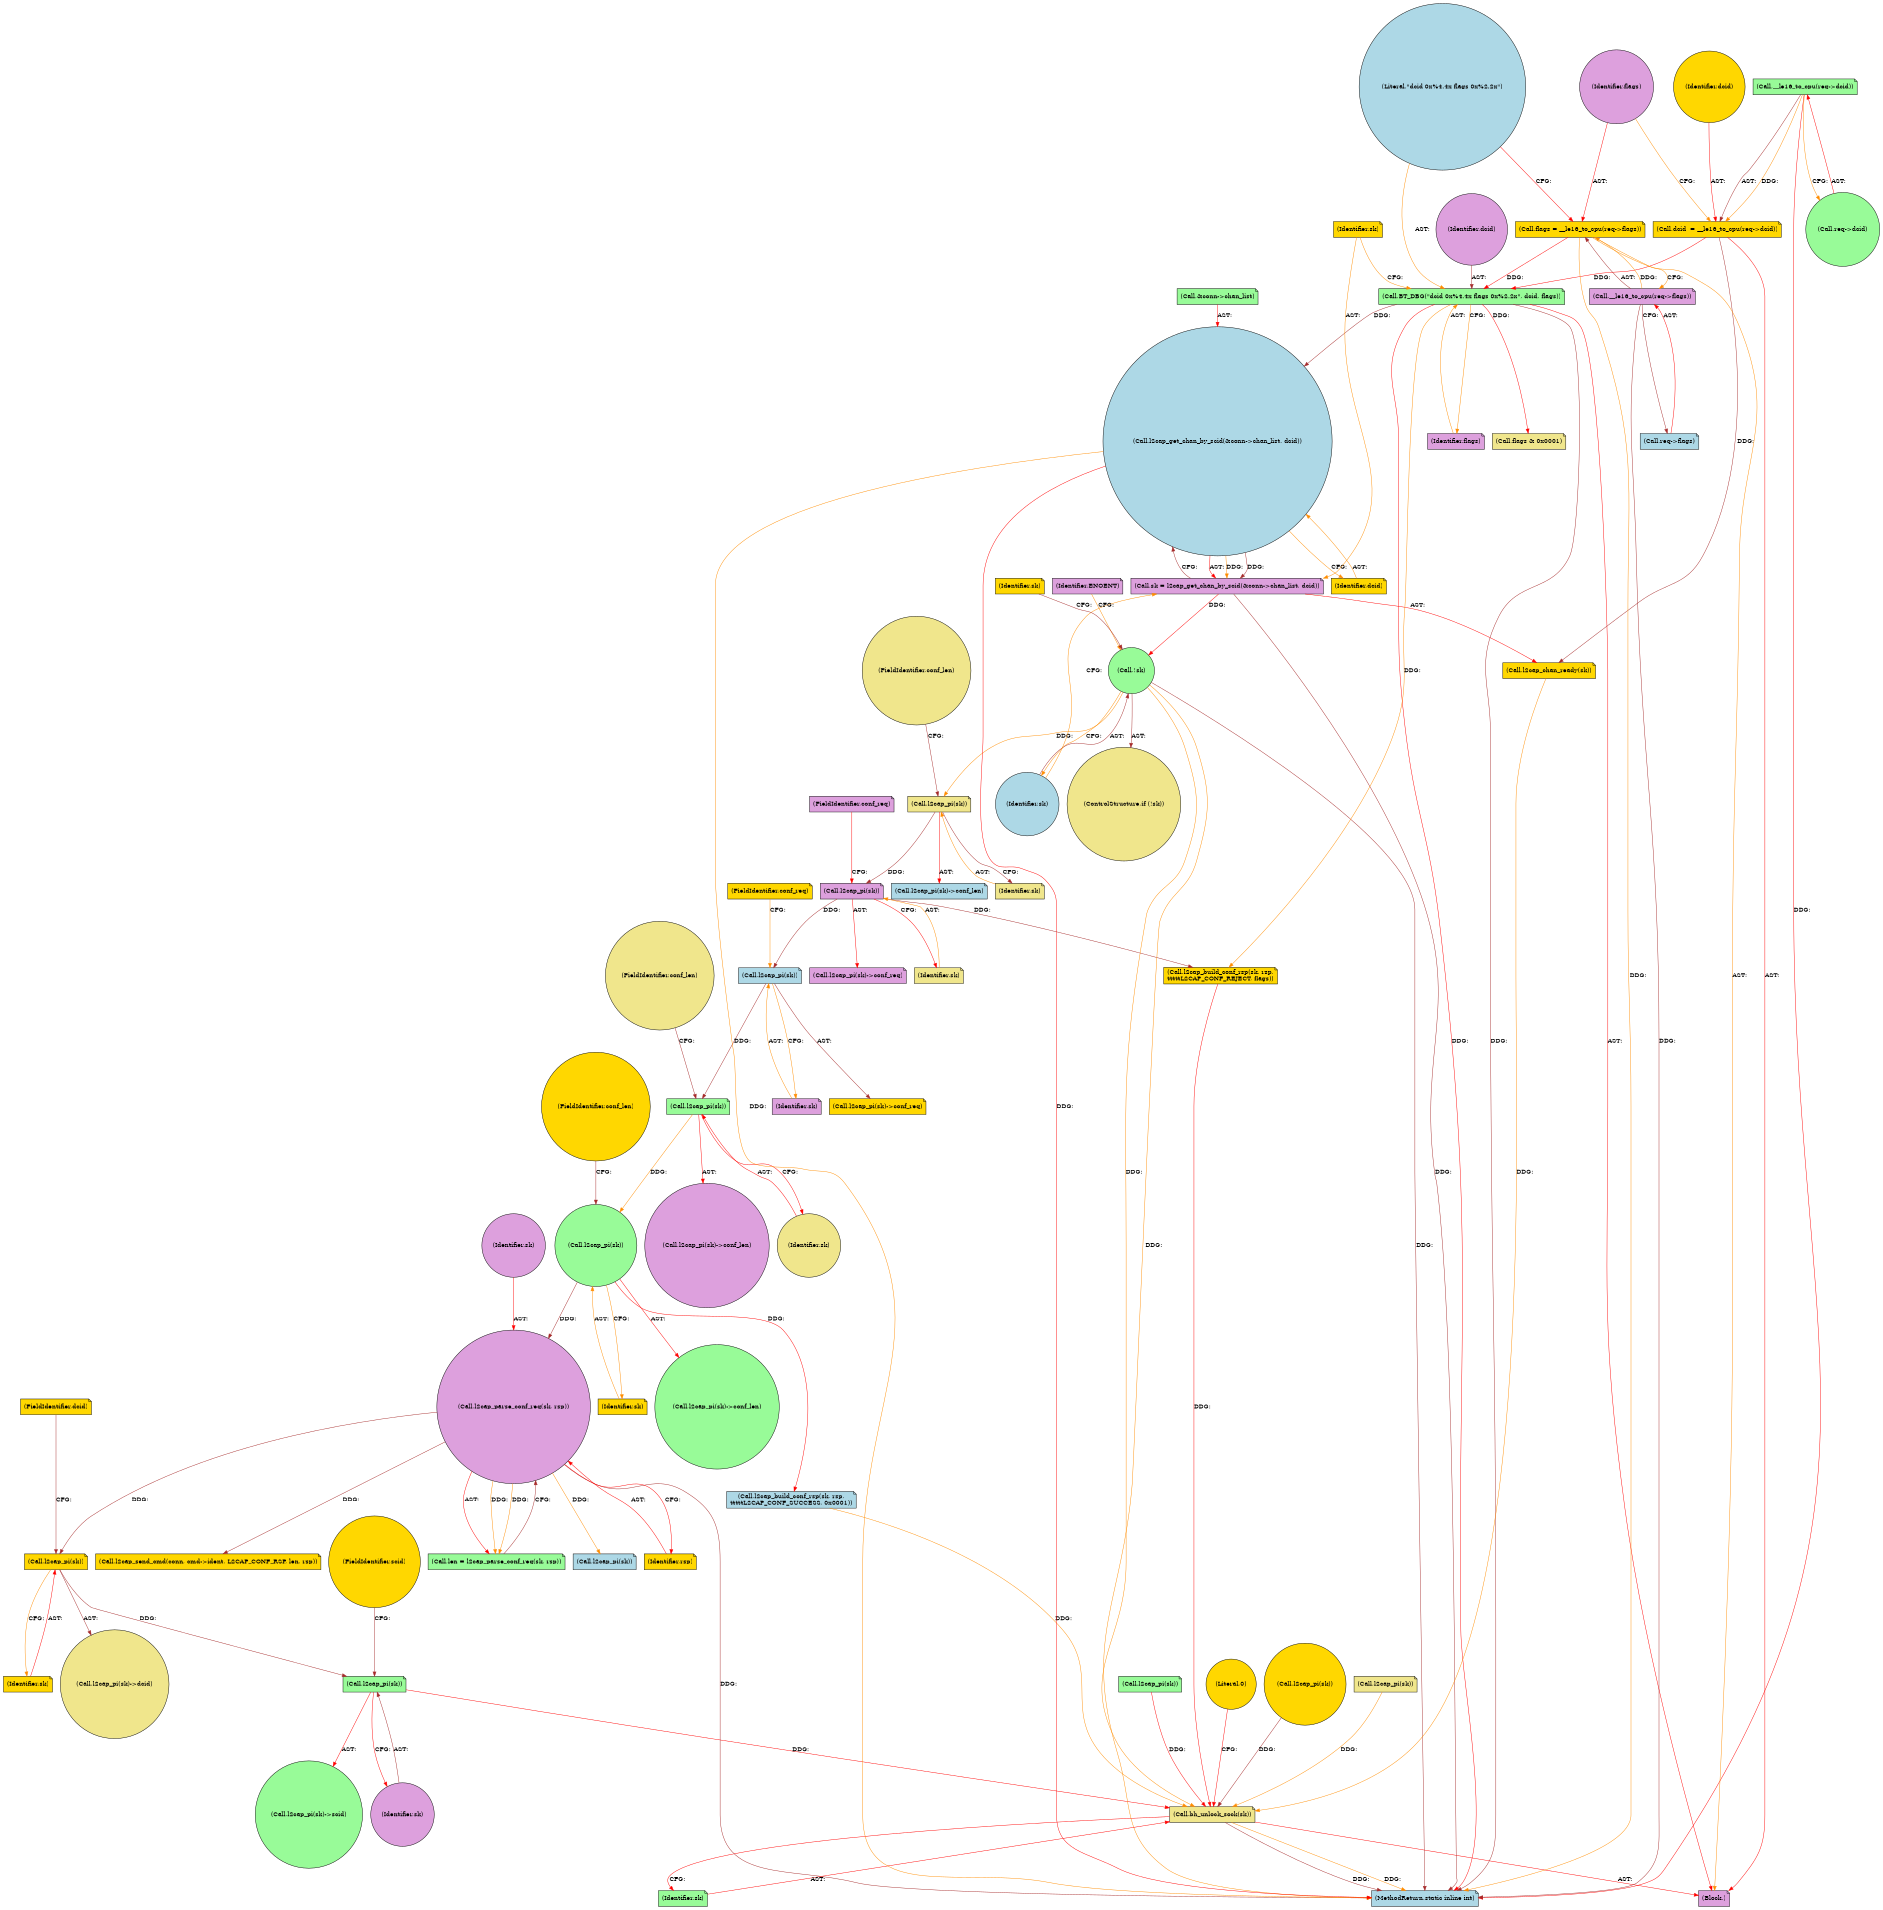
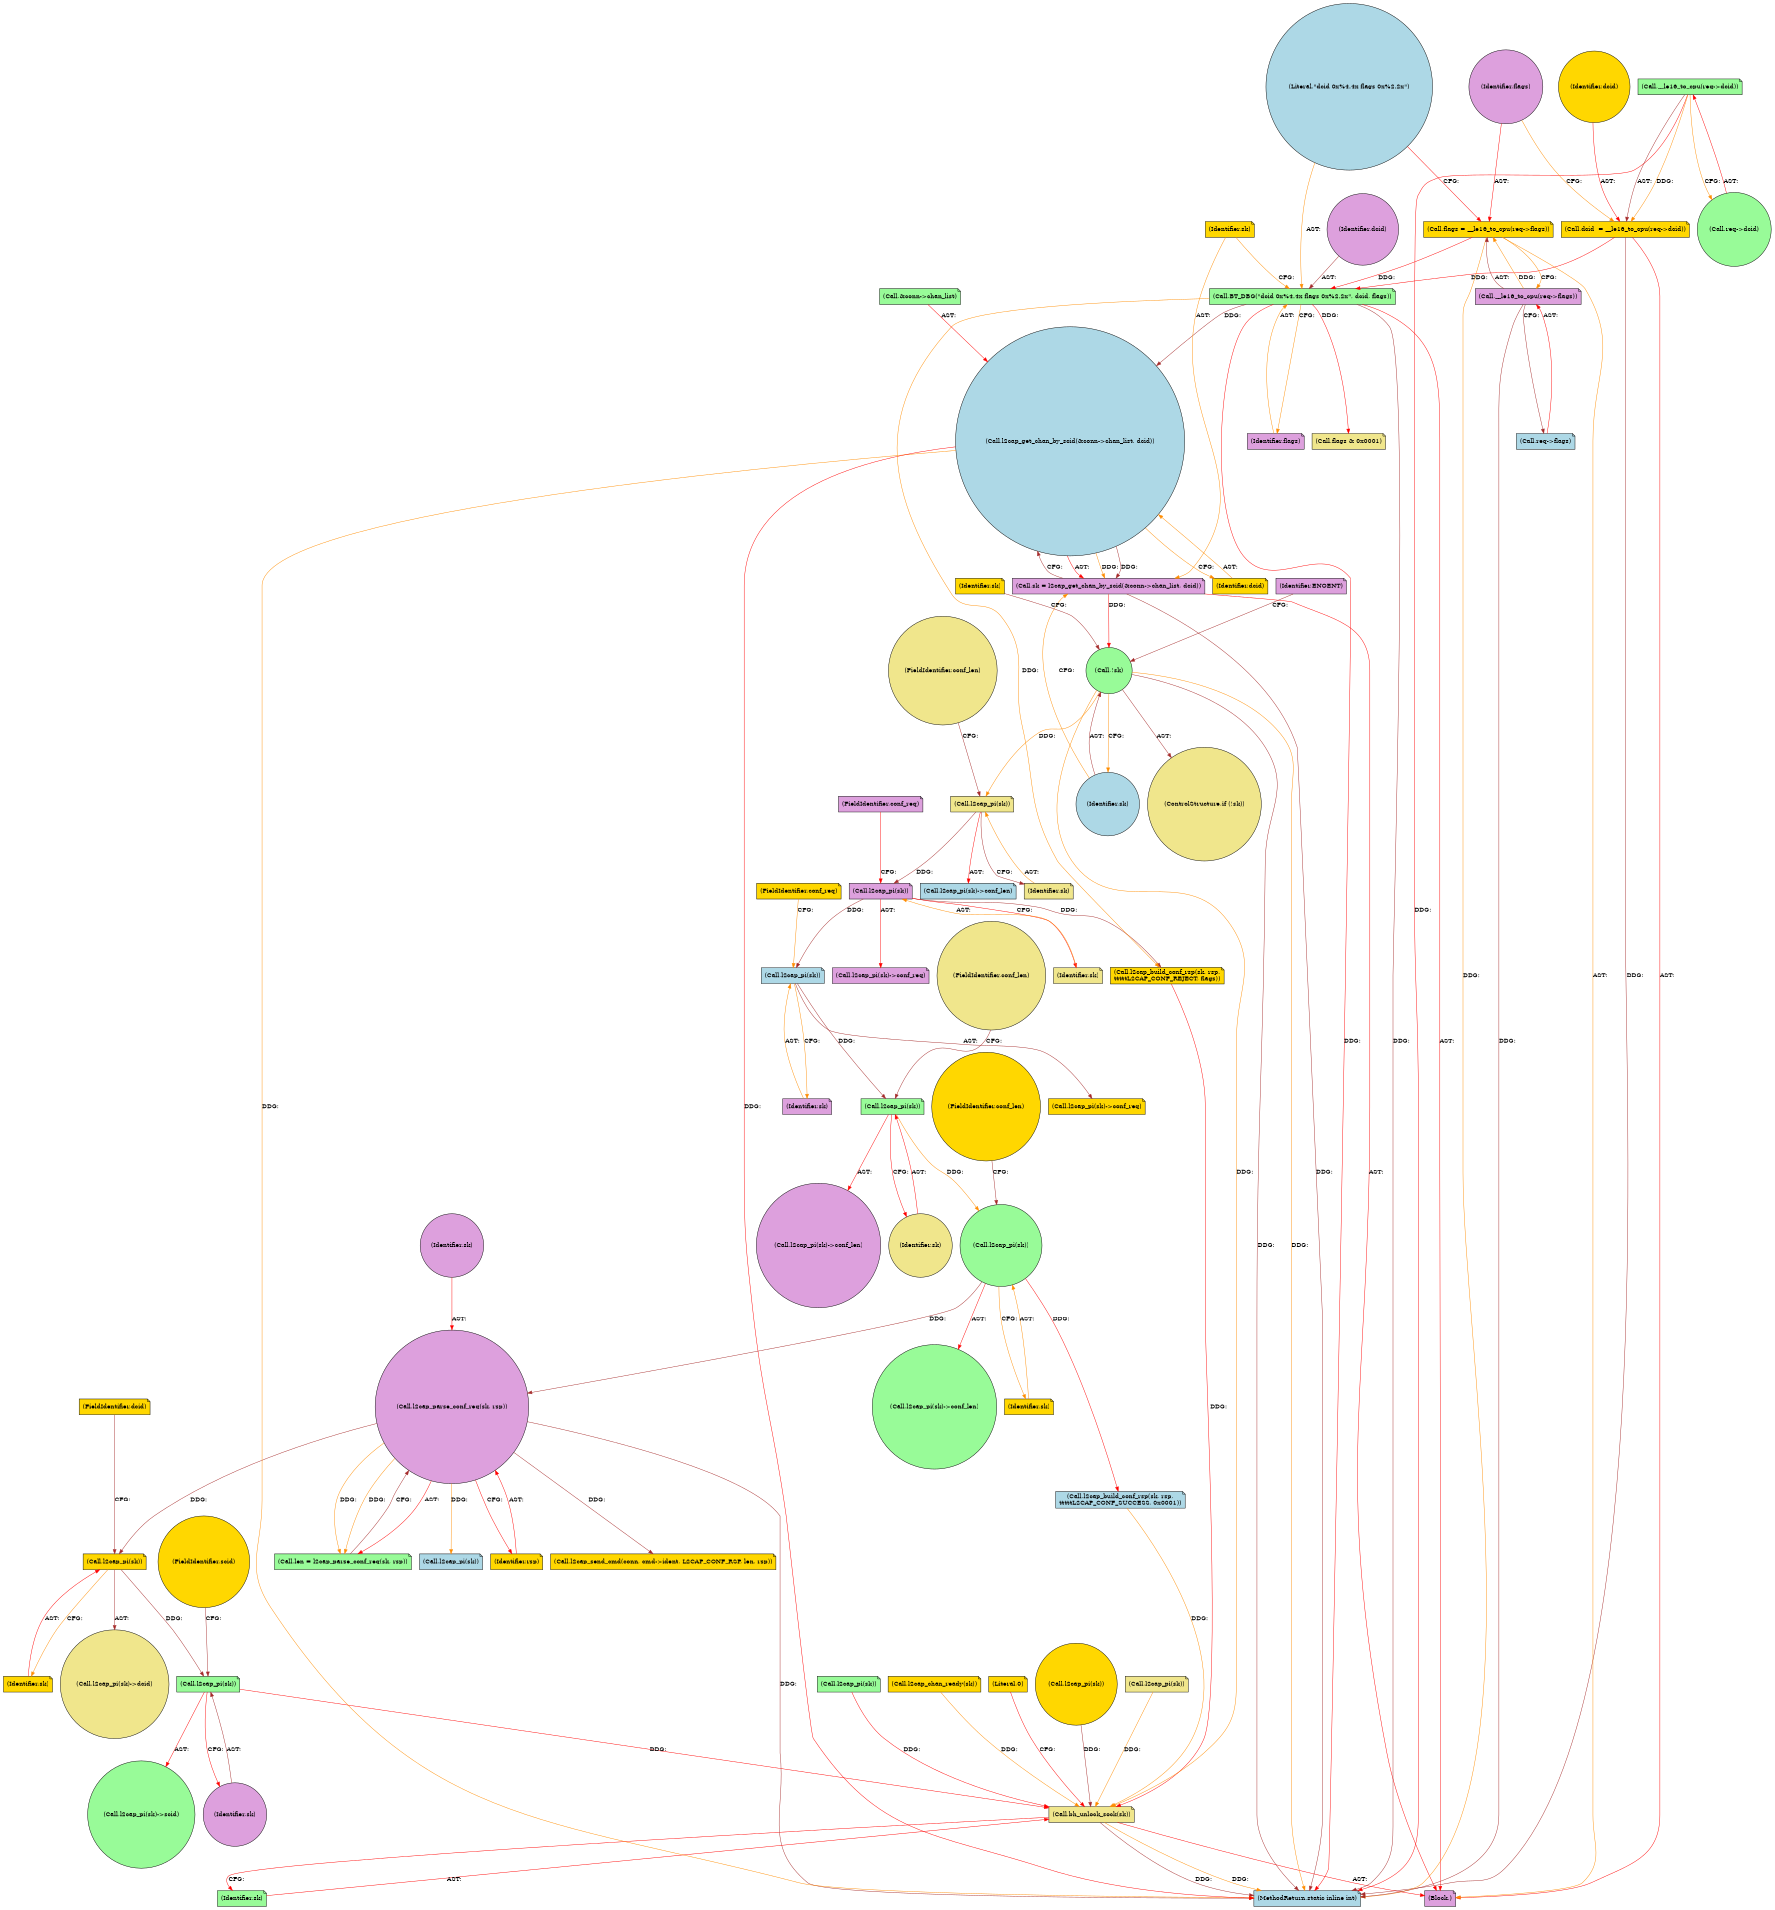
  digraph {
    node [fillcolor=gold shape=note style=filled]
    edge [color=red]
    n1 [label="(Call,l2cap_pi(sk))"]
    n2 [fillcolor=palegreen label="(Call,l2cap_pi(sk))"]
    n3 [label="(Identifier,sk)"]
    n4 [fillcolor=khaki label="(Call,l2cap_pi(sk)->dcid)" shape=circle]
    n5 [fillcolor=khaki label="(Call,bh_unlock_sock(sk))"]
    n6 [fillcolor=palegreen label="(Call,l2cap_pi(sk)->scid)" shape=circle]
    n7 [fillcolor=plum label="(Identifier,sk)" shape=circle]
    n8 [fillcolor=plum label="(Call,l2cap_parse_conf_req(sk, rsp))" shape=circle]
    n9 [fillcolor=lightblue label="(MethodReturn,static inline int)"]
    n10 [label="(Identifier,rsp)"]
    n11 [label="(Call,l2cap_send_cmd(conn, cmd->ident, L2CAP_CONF_RSP, len, rsp))"]
    n12 [fillcolor=palegreen label="(Call,len = l2cap_parse_conf_req(sk, rsp))"]
    n13 [fillcolor=lightblue label="(Call,l2cap_pi(sk))"]
    n14 [fillcolor=palegreen label="(Call,l2cap_pi(sk))" shape=circle]
    n15 [fillcolor=palegreen label="(Call,l2cap_pi(sk)->conf_len)" shape=circle]
    n16 [fillcolor=lightblue label="(Call,l2cap_build_conf_rsp(sk, rsp,\n\t\t\t\t\tL2CAP_CONF_SUCCESS, 0x0001))"]
    n17 [label="(Identifier,sk)"]
    n18 [fillcolor=palegreen label="(Call,l2cap_pi(sk))"]
    n19 [fillcolor=plum label="(Call,l2cap_pi(sk)->conf_len)" shape=circle]
    n20 [fillcolor=khaki label="(Identifier,sk)" shape=circle]
    n21 [fillcolor=lightblue label="(Call,l2cap_pi(sk))"]
    n22 [fillcolor=plum label="(Identifier,sk)"]
    n23 [label="(Call,l2cap_pi(sk)->conf_req)"]
    n24 [fillcolor=plum label="(Call,l2cap_pi(sk))"]
    n25 [label="(Call,l2cap_build_conf_rsp(sk, rsp,\n\t\t\t\t\tL2CAP_CONF_REJECT, flags))"]
    n26 [fillcolor=plum label="(Call,l2cap_pi(sk)->conf_req)"]
    n27 [fillcolor=khaki label="(Identifier,sk)"]
    n28 [fillcolor=khaki label="(Call,l2cap_pi(sk))"]
    n29 [fillcolor=lightblue label="(Call,l2cap_pi(sk)->conf_len)"]
    n30 [fillcolor=khaki label="(Identifier,sk)"]
    n31 [fillcolor=palegreen label="(Call,!sk)" shape=circle]
    n32 [fillcolor=lightblue label="(Identifier,sk)" shape=circle]
    n33 [fillcolor=khaki label="(ControlStructure,if (!sk))" shape=circle]
    n34 [fillcolor=plum label="(Block,)"]
    n35 [fillcolor=palegreen label="(Identifier,sk)"]
    n36 [fillcolor=plum label="(Call,sk = l2cap_get_chan_by_scid(&conn->chan_list, dcid))"]
    n37 [fillcolor=lightblue label="(Call,l2cap_get_chan_by_scid(&conn->chan_list, dcid))" shape=circle]
    n38 [label="(Identifier,dcid)"]
    n39 [fillcolor=palegreen label="(Call,BT_DBG(\"dcid 0x%4.4x flags 0x%2.2x\", dcid, flags))"]
    n40 [fillcolor=plum label="(Identifier,flags)"]
    n41 [fillcolor=khaki label="(Call,flags & 0x0001)"]
    n42 [label="(Call,dcid  = __le16_to_cpu(req->dcid))"]
    n43 [fillcolor=palegreen label="(Call,__le16_to_cpu(req->dcid))"]
    n44 [fillcolor=palegreen label="(Call,req->dcid)" shape=circle]
    n45 [label="(Call,flags = __le16_to_cpu(req->flags))"]
    n46 [fillcolor=plum label="(Call,__le16_to_cpu(req->flags))"]
    n47 [fillcolor=lightblue label="(Call,req->flags)"]
    n48 [fillcolor=plum label="(Identifier,ENOENT)"]
    n49 [fillcolor=plum label="(Identifier,dcid)" shape=circle]
    n50 [fillcolor=palegreen label="(Call,l2cap_pi(sk))"]
    n51 [fillcolor=plum label="(FieldIdentifier,conf_req)"]
    n52 [fillcolor=palegreen label="(Call,&conn->chan_list)"]
    n53 [label="(Call,l2cap_chan_ready(sk))"]
    n54 [fillcolor=lightblue label="(Literal,\"dcid 0x%4.4x flags 0x%2.2x\")" shape=circle]
    n55 [label="(Identifier,dcid)" shape=circle]
    n56 [fillcolor=plum label="(Identifier,flags)" shape=circle]
    n57 [label="(FieldIdentifier,conf_len)" shape=circle]
-   n58 [label="(Literal,0)" shape=circle]
+   n58 [label="(Literal,0)"]
    n59 [label="(Call,l2cap_pi(sk))" shape=circle]
    n60 [label="(FieldIdentifier,conf_req)"]
    n61 [fillcolor=khaki label="(FieldIdentifier,conf_len)" shape=circle]
    n62 [label="(FieldIdentifier,scid)" shape=circle]
    n63 [fillcolor=khaki label="(Call,l2cap_pi(sk))"]
    n64 [fillcolor=plum label="(Identifier,sk)" shape=circle]
    n65 [label="(FieldIdentifier,dcid)"]
    n66 [fillcolor=khaki label="(FieldIdentifier,conf_len)" shape=circle]
    n67 [label="(Identifier,sk)"]
    n68 [label="(Identifier,sk)"]
    n1 -> n2 [color=brown label="DDG: "]
    n1 -> n3 [color=darkorange label="CFG: "]
    n1 -> n4 [color=brown label="AST: "]
    n2 -> n5 [label="DDG: "]
    n2 -> n6 [label="AST: "]
    n2 -> n7 [label="CFG: "]
    n3 -> n1 [label="AST: "]
    n5 -> n9 [color=darkorange label="DDG: "]
    n5 -> n9 [color=brown label="DDG: "]
    n5 -> n34 [label="AST: "]
    n5 -> n35 [label="CFG: "]
    n7 -> n2 [color=brown label="AST: "]
    n8 -> n1 [color=brown label="DDG: "]
    n8 -> n9 [color=brown label="DDG: "]
    n8 -> n10 [label="CFG: "]
    n8 -> n11 [color=brown label="DDG: "]
    n8 -> n12 [label="AST: "]
    n8 -> n12 [color=darkorange label="DDG: "]
    n8 -> n12 [color=darkorange label="DDG: "]
    n8 -> n13 [color=darkorange label="DDG: "]
    n10 -> n8 [label="AST: "]
    n12 -> n8 [color=brown label="CFG: "]
    n14 -> n8 [color=brown label="DDG: "]
    n14 -> n15 [label="AST: "]
    n14 -> n16 [label="DDG: "]
    n14 -> n17 [color=darkorange label="CFG: "]
    n16 -> n5 [color=darkorange label="DDG: "]
    n17 -> n14 [color=darkorange label="AST: "]
    n18 -> n14 [color=darkorange label="DDG: "]
    n18 -> n19 [label="AST: "]
    n18 -> n20 [label="CFG: "]
    n20 -> n18 [label="AST: "]
    n21 -> n18 [color=brown label="DDG: "]
    n21 -> n22 [color=darkorange label="CFG: "]
    n21 -> n23 [color=brown label="AST: "]
    n22 -> n21 [color=darkorange label="AST: "]
    n24 -> n21 [color=brown label="DDG: "]
    n24 -> n25 [color=brown label="DDG: "]
    n24 -> n26 [label="AST: "]
    n24 -> n27 [label="CFG: "]
    n25 -> n5 [label="DDG: "]
    n27 -> n24 [color=darkorange label="AST: "]
    n28 -> n24 [color=brown label="DDG: "]
    n28 -> n29 [label="AST: "]
    n28 -> n30 [color=brown label="CFG: "]
    n30 -> n28 [color=darkorange label="AST: "]
    n31 -> n5 [color=darkorange label="DDG: "]
    n31 -> n9 [color=darkorange label="DDG: "]
    n31 -> n9 [color=brown label="DDG: "]
    n31 -> n28 [color=darkorange label="DDG: "]
    n31 -> n32 [color=darkorange label="CFG: "]
    n31 -> n33 [color=brown label="AST: "]
    n32 -> n31 [color=brown label="AST: "]
    n32 -> n36 [color=darkorange label="CFG: "]
    n35 -> n5 [label="AST: "]
    n36 -> n9 [color=brown label="DDG: "]
    n36 -> n31 [label="DDG: "]
-   n36 -> n53 [label="AST: "]
+   n36 -> n34 [label="AST: "]
    n36 -> n37 [color=brown label="CFG: "]
    n37 -> n9 [color=darkorange label="DDG: "]
    n37 -> n9 [label="DDG: "]
    n37 -> n36 [label="AST: "]
    n37 -> n36 [color=darkorange label="DDG: "]
    n37 -> n36 [color=brown label="DDG: "]
    n37 -> n38 [color=darkorange label="CFG: "]
    n38 -> n37 [color=darkorange label="AST: "]
    n39 -> n9 [label="DDG: "]
    n39 -> n9 [color=brown label="DDG: "]
    n39 -> n25 [color=darkorange label="DDG: "]
    n39 -> n34 [label="AST: "]
    n39 -> n37 [color=brown label="DDG: "]
    n39 -> n40 [color=darkorange label="CFG: "]
    n39 -> n41 [label="DDG: "]
    n40 -> n39 [color=darkorange label="AST: "]
-   n42 -> n53 [color=brown label="DDG: "]
+   n42 -> n9 [color=brown label="DDG: "]
    n42 -> n34 [label="AST: "]
    n42 -> n39 [label="DDG: "]
    n43 -> n9 [label="DDG: "]
    n43 -> n42 [color=brown label="AST: "]
    n43 -> n42 [color=darkorange label="DDG: "]
    n43 -> n44 [color=darkorange label="CFG: "]
    n44 -> n43 [label="AST: "]
    n45 -> n9 [color=darkorange label="DDG: "]
    n45 -> n34 [color=darkorange label="AST: "]
    n45 -> n39 [label="DDG: "]
    n45 -> n46 [color=darkorange label="CFG: "]
    n46 -> n9 [color=brown label="DDG: "]
    n46 -> n45 [color=brown label="AST: "]
    n46 -> n45 [color=darkorange label="DDG: "]
    n46 -> n47 [color=brown label="CFG: "]
    n47 -> n46 [label="AST: "]
-   n48 -> n31 [color=darkorange label="CFG: "]
+   n48 -> n31 [color=brown label="CFG: "]
    n49 -> n39 [color=brown label="AST: "]
    n50 -> n5 [label="DDG: "]
    n51 -> n24 [label="CFG: "]
    n52 -> n37 [label="AST: "]
    n53 -> n5 [color=darkorange label="DDG: "]
    n54 -> n39 [color=darkorange label="AST: "]
    n54 -> n45 [label="CFG: "]
    n55 -> n42 [label="AST: "]
    n56 -> n42 [color=darkorange label="CFG: "]
    n56 -> n45 [label="AST: "]
    n57 -> n14 [color=brown label="CFG: "]
    n58 -> n5 [label="CFG: "]
    n59 -> n5 [color=brown label="DDG: "]
    n60 -> n21 [color=darkorange label="CFG: "]
    n61 -> n28 [color=brown label="CFG: "]
    n62 -> n2 [color=brown label="CFG: "]
    n63 -> n5 [color=darkorange label="DDG: "]
    n64 -> n8 [label="AST: "]
    n65 -> n1 [color=brown label="CFG: "]
    n66 -> n18 [color=brown label="CFG: "]
    n67 -> n31 [color=brown label="CFG: "]
    n68 -> n36 [color=darkorange label="AST: "]
    n68 -> n39 [color=darkorange label="CFG: "]
  }
